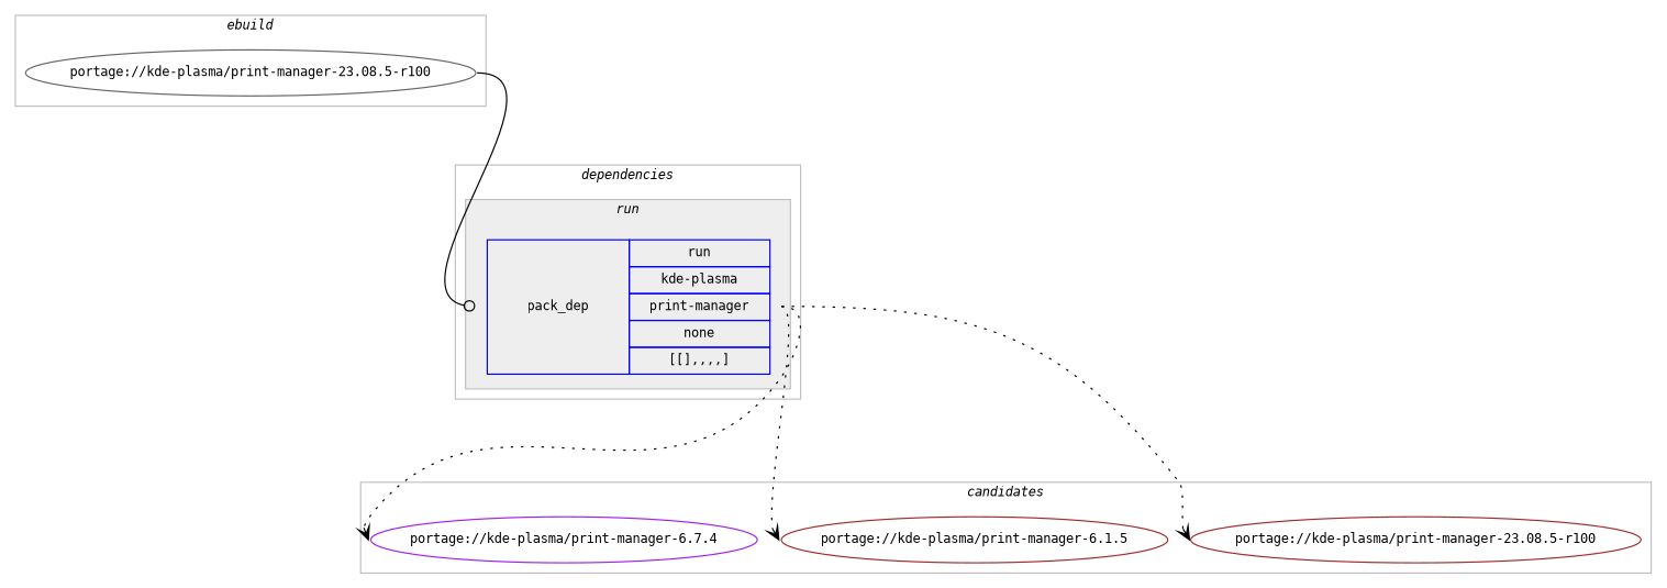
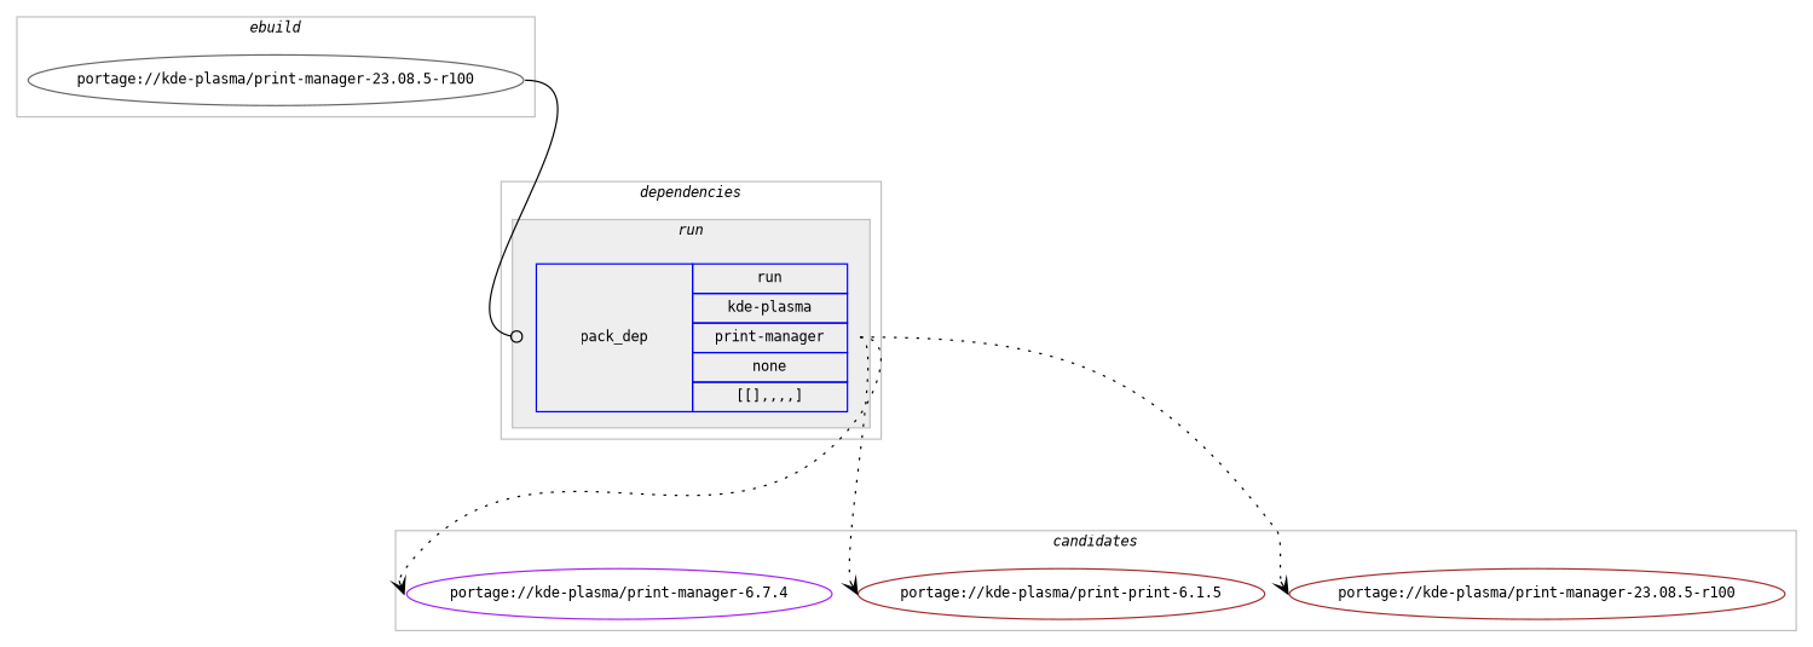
  digraph {
    compound=true
    concentrate=true
    fontname="DejaVu Sans Mono"
    fontsize=10
    newrank=true
    rankdir=TB
    ranksep=1.5
    node [color=brown fontname="DejaVu Sans Mono" fontsize=10]
    edge [arrowhead=vee fontname="DejaVu Sans Mono" headport=w style=dotted tailport=e weight=100]
    n1 [color=gray40 label="portage://kde-plasma/print-manager-23.08.5-r100" width=4]
    n2 [color=blue label=<<TABLE BORDER="0" CELLBORDER="1" CELLSPACING="0" CELLPADDING="4" WIDTH="220"><TR><TD ROWSPAN="6" CELLPADDING="30">pack_dep</TD></TR><TR><TD WIDTH="110">run</TD></TR><TR><TD>kde-plasma</TD></TR><TR><TD>print-manager</TD></TR><TR><TD>none</TD></TR><TR><TD>[[],,,,]</TD></TR></TABLE>> shape=none]
    n3 [label="portage://kde-plasma/print-manager-23.08.5-r100" width=4]
-   n4 [label="portage://kde-plasma/print-manager-6.1.5" width=4]
+   n4 [label="portage://kde-plasma/print-print-6.1.5" width=4]
    n5 [color=purple label="portage://kde-plasma/print-manager-6.7.4" width=4]
    subgraph cluster_1 {
      color=gray
      label=<<i>ebuild</i>>
      n1
    }
    subgraph cluster_2 {
      color=gray
      label=<<i>dependencies</i>>
      subgraph cluster_3 {
        color=gray
        fillcolor="#eeeeee"
        label=<<i>compile</i>>
        style=filled
      }
      subgraph cluster_4 {
        color=gray
        fillcolor="#eeeeee"
        label=<<i>compile and run</i>>
        style=filled
      }
      subgraph cluster_5 {
        color=gray
        fillcolor="#eeeeee"
        label=<<i>run</i>>
        style=filled
        subgraph sub_6 {
          color=gray
          fillcolor="#eeeeee"
          label=<<i>run</i>>
          style=filled
          n2
        }
      }
    }
    subgraph cluster_7 {
      color=gray
      label=<<i>candidates</i>>
      rank=same
      subgraph sub_8 {
        color=black
        label=<<i>candidates</i>>
        nodesep=1
        rank=same
        n3
        n4
        n5
      }
    }
    n1 -> n2 [arrowhead=odot style=solid weight=20]
    n2 -> n3
    n2 -> n4
    n2 -> n5
  }
